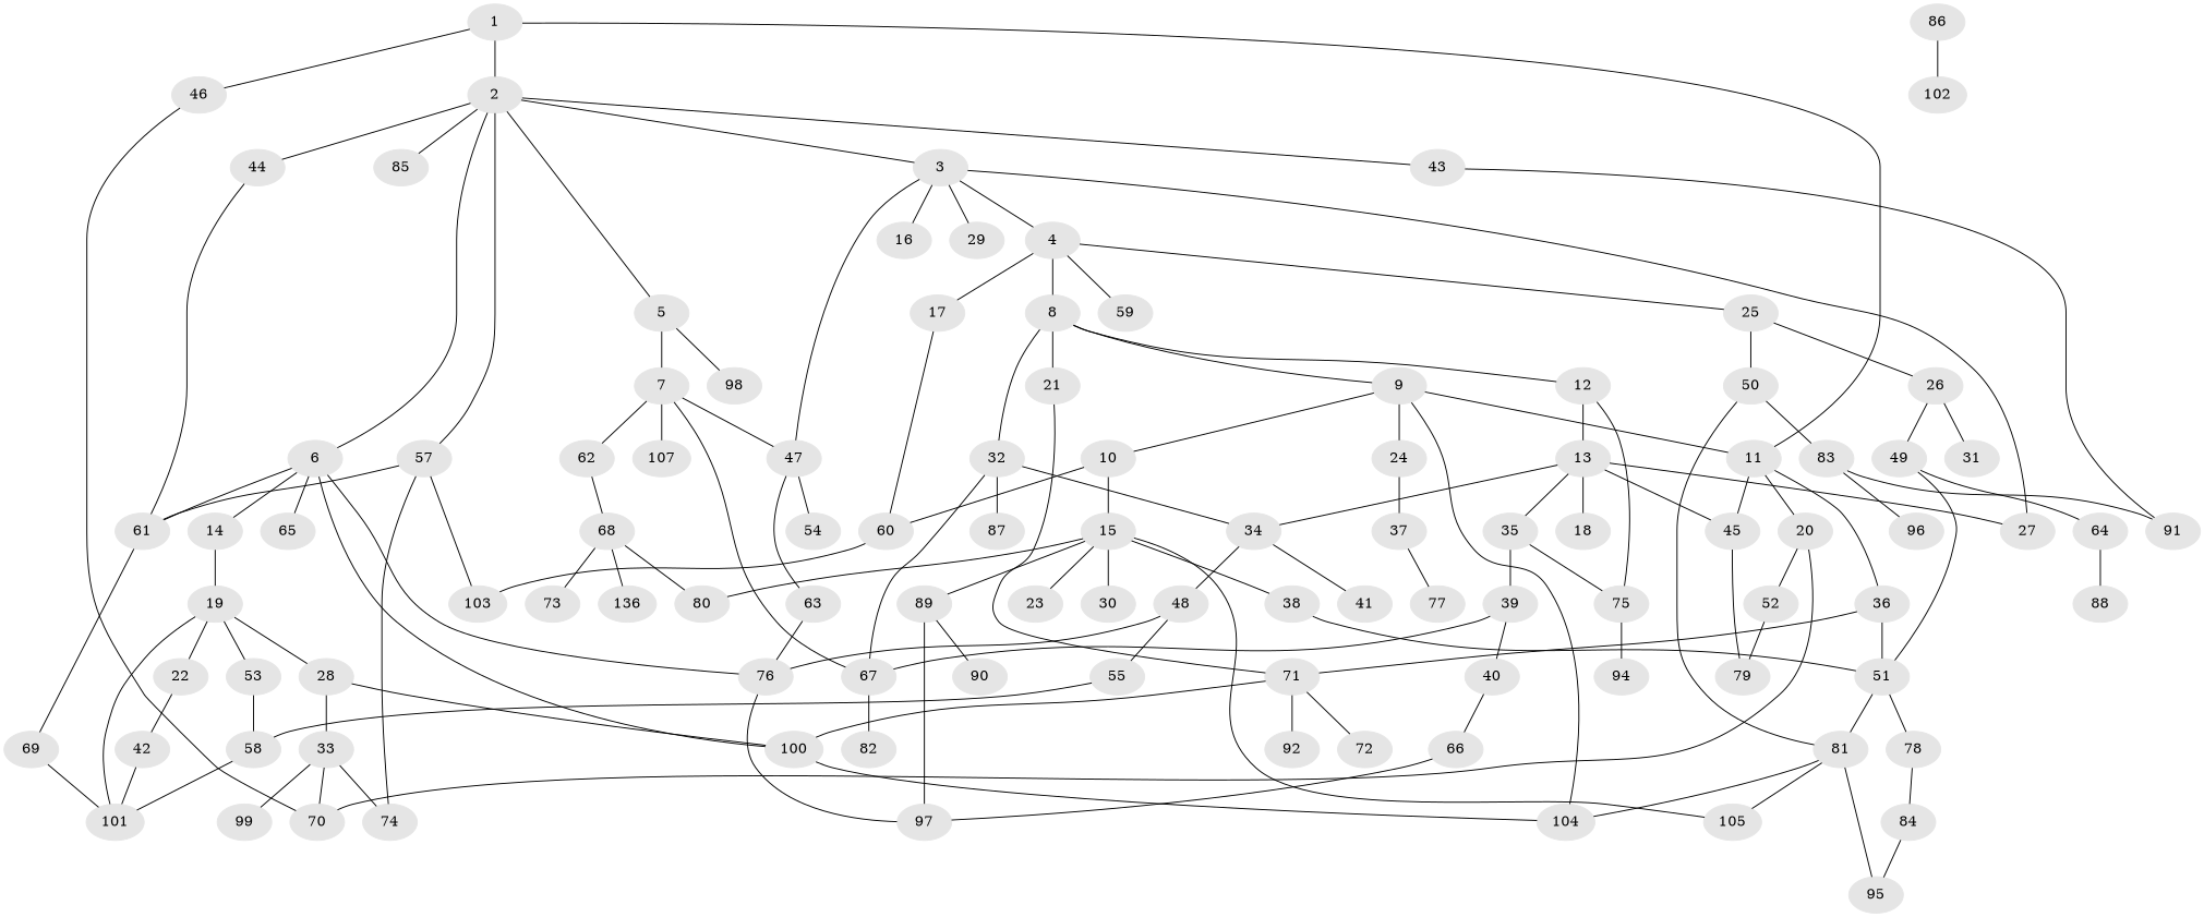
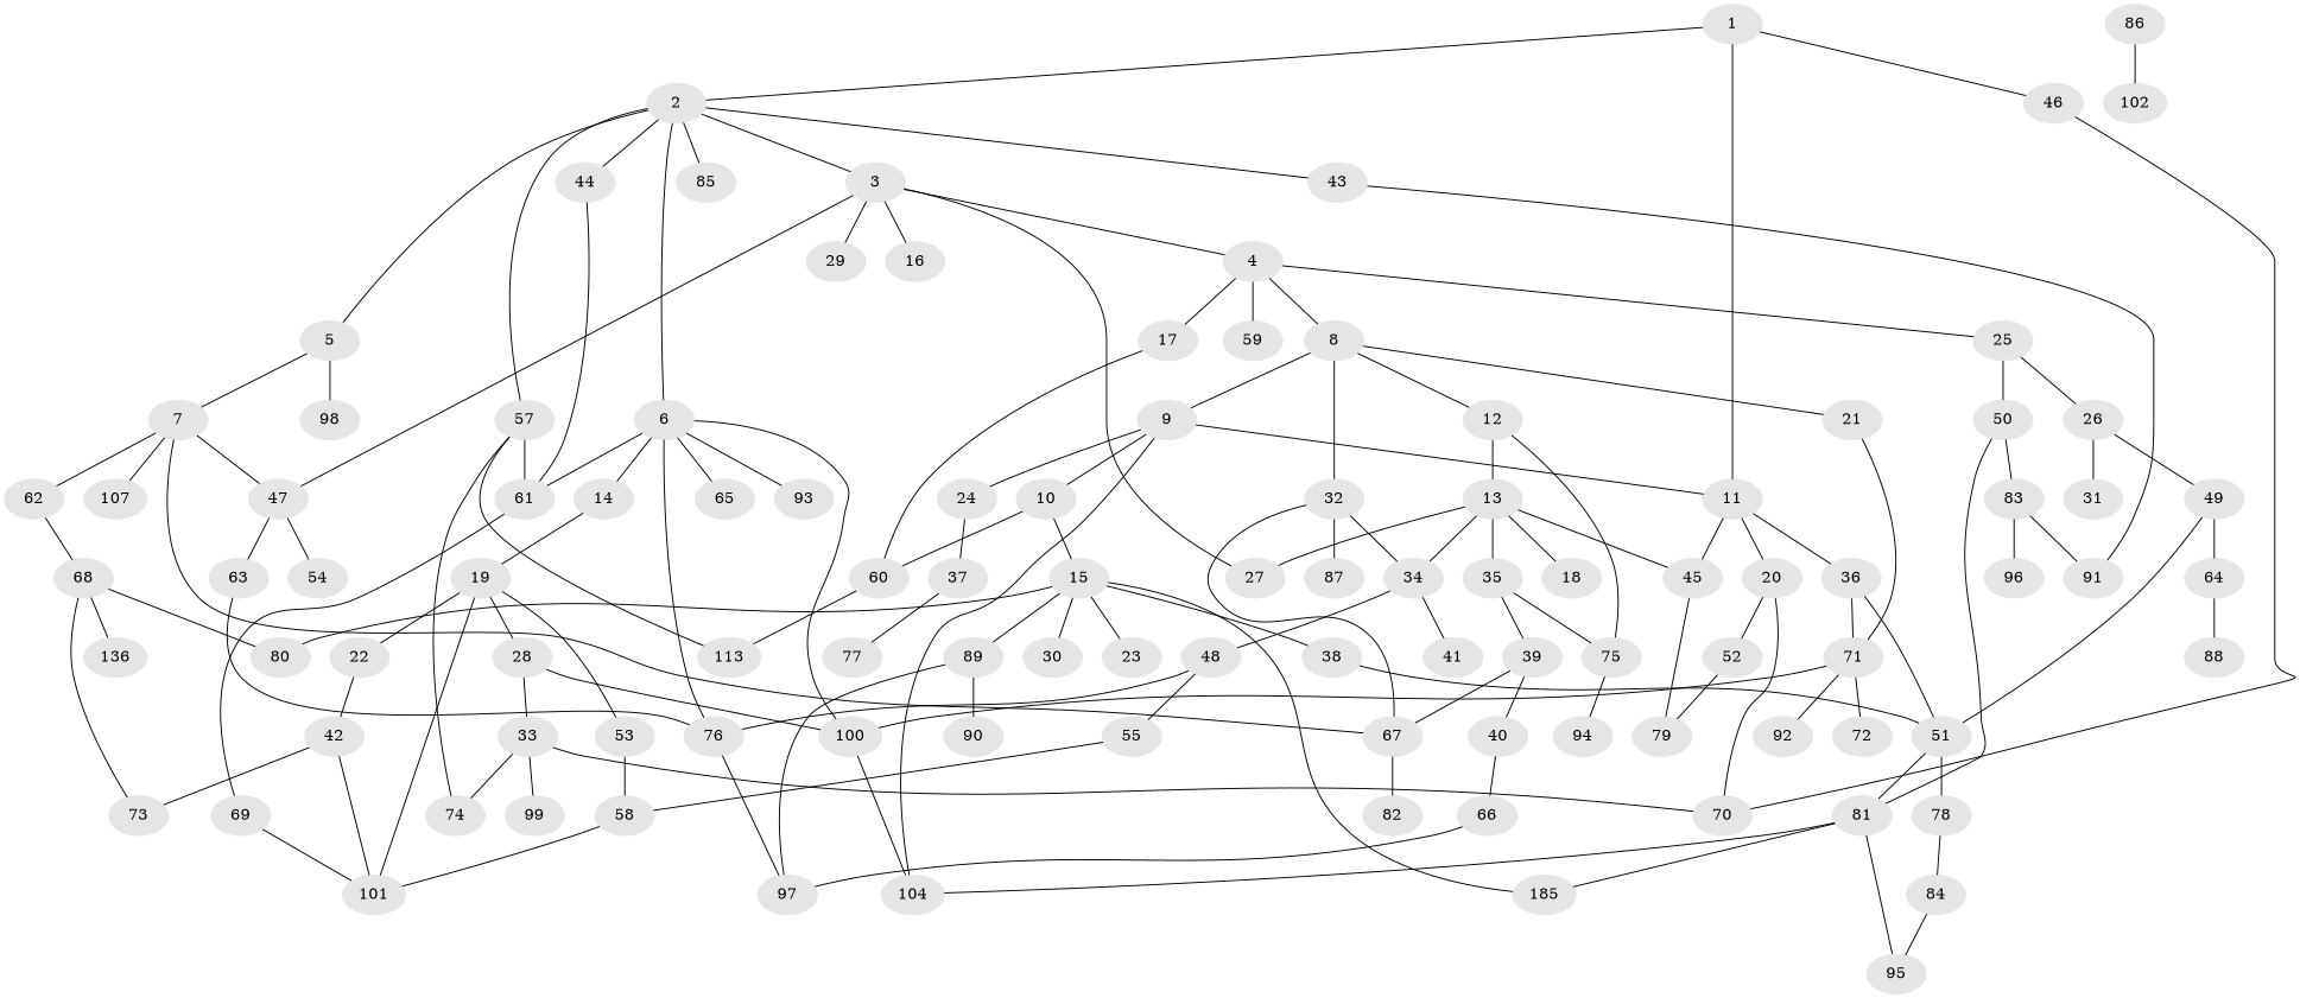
  graph {
    node [color=gray90 style=filled]
    1
    2
    11
    46
    3
    5
    6
    43
    44
    57
    85
    20
    36
    45
    70
    4
    16
    27
    29
    47
    7
    98
    14
    61
    65
    76
+   93
    100
    91
    74
-   103
+   103 [label=113]
    8
    17
    25
    59
    60
    9
    21
    32
    12
    26
    50
    62
    67
    107
    19
    69
    97
    104
    54
    63
    68
    82
    10
    24
    71
    34
    87
    15
    13
    75
    37
    23
    30
    38
    80
    89
-   105
+   105 [label=185]
    52
    51
    79
    18
    35
    94
    41
    48
    39
    22
    28
    53
    101
    90
    42
    33
    58
    72
    92
    73
    77
    31
    49
    81
    83
    64
    99
    55
    40
    78
    66
    88
    95
    96
    84
    86
    102
    n106 [label=136]
    1 -- 2
    1 -- 11
    1 -- 46
    2 -- 3
    2 -- 5
    2 -- 6
    2 -- 43
    2 -- 44
    2 -- 57
    2 -- 85
    11 -- 20
    11 -- 36
    11 -- 45
    46 -- 70
    3 -- 4
    3 -- 16
    3 -- 27
    3 -- 29
    3 -- 47
    5 -- 7
    5 -- 98
    6 -- 14
    6 -- 61
    6 -- 65
    6 -- 76
+   6 -- 93
    6 -- 100
    43 -- 91
    44 -- 61
    57 -- 61
    57 -- 74
    57 -- 103
    20 -- 70
    20 -- 52
    36 -- 71
    36 -- 51
    45 -- 79
    4 -- 8
    4 -- 17
    4 -- 25
    4 -- 59
    47 -- 54
    47 -- 63
    7 -- 47
    7 -- 62
    7 -- 67
    7 -- 107
    14 -- 19
    61 -- 69
    76 -- 97
    100 -- 104
    8 -- 9
    8 -- 21
    8 -- 32
    8 -- 12
    17 -- 60
    25 -- 26
    25 -- 50
    60 -- 103
    9 -- 11
    9 -- 104
    9 -- 10
    9 -- 24
    21 -- 71
    32 -- 67
    32 -- 34
    32 -- 87
    12 -- 13
    12 -- 75
    26 -- 31
    26 -- 49
    50 -- 81
    50 -- 83
    62 -- 68
    67 -- 82
    19 -- 22
    19 -- 28
    19 -- 53
    19 -- 101
    69 -- 101
    63 -- 76
    68 -- 80
    68 -- 73
    68 -- n106
    10 -- 60
    10 -- 15
    24 -- 37
    71 -- 100
    71 -- 72
    71 -- 92
    34 -- 41
    34 -- 48
    15 -- 23
    15 -- 30
    15 -- 38
    15 -- 80
    15 -- 89
    15 -- 105
    13 -- 45
    13 -- 27
    13 -- 34
    13 -- 18
    13 -- 35
    75 -- 94
    37 -- 77
    38 -- 51
    89 -- 97
    89 -- 90
    52 -- 79
    51 -- 81
    51 -- 78
    35 -- 75
    35 -- 39
    48 -- 76
    48 -- 55
    39 -- 67
    39 -- 40
    22 -- 42
    28 -- 100
    28 -- 33
    53 -- 58
    42 -- 101
+   42 -- 73
    33 -- 70
    33 -- 74
    33 -- 99
    58 -- 101
    49 -- 51
    49 -- 64
    81 -- 104
    81 -- 105
    81 -- 95
    83 -- 91
    83 -- 96
    64 -- 88
    55 -- 58
    40 -- 66
    78 -- 84
    66 -- 97
    84 -- 95
    86 -- 102
  }
